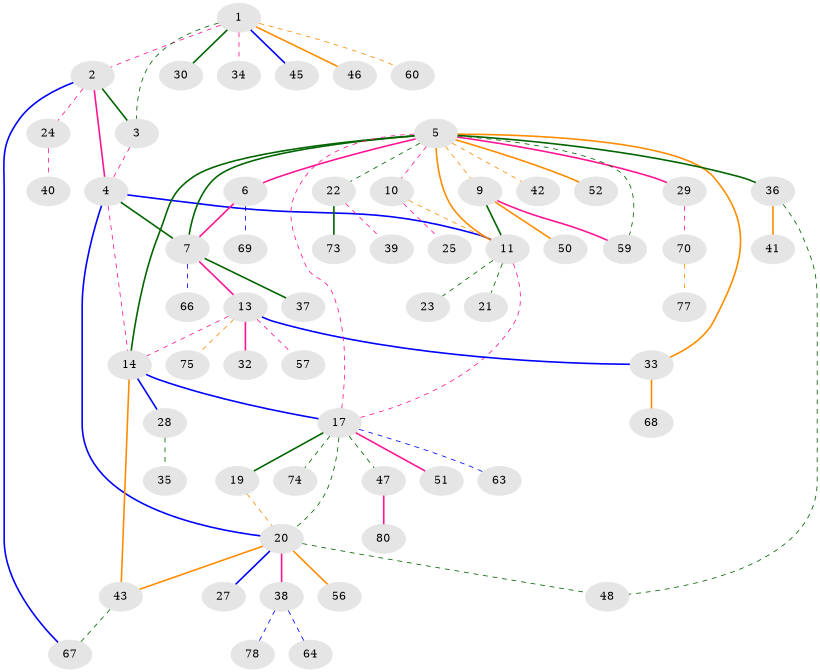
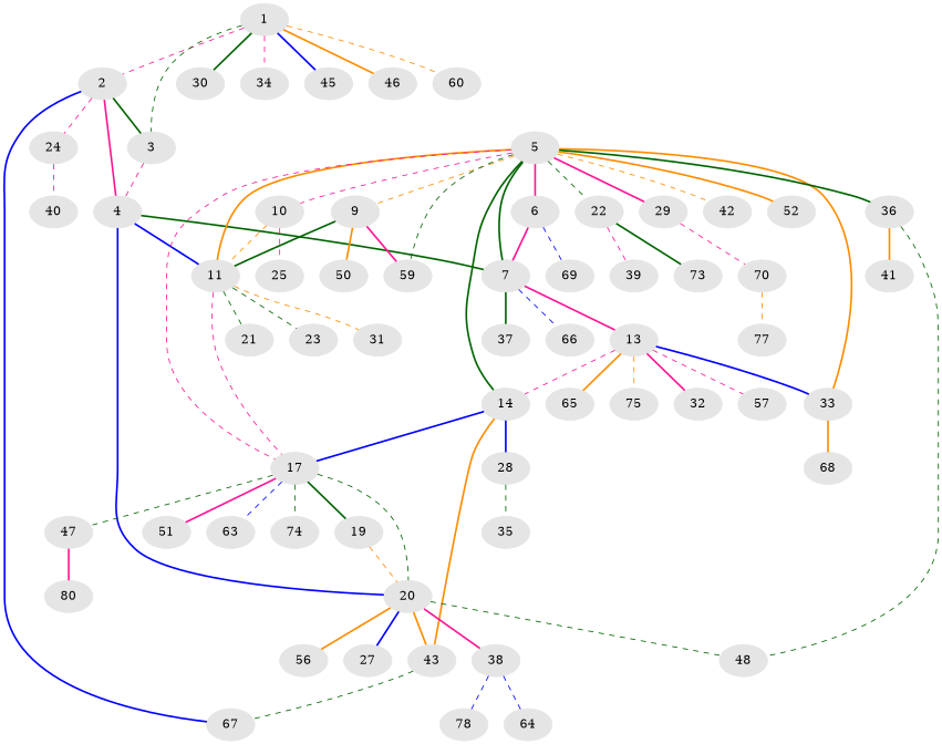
  graph {
    node [color=gray90 style=filled]
    edge [color=deeppink style=dashed]
    1 [super="+62"]
    2 [super="+53"]
    3 [super="+61"]
    30 [super="+72"]
    34
    45
    46
    60
    4
    24 [super="+76"]
    67
    7 [super="+54"]
    11 [super="+49"]
    14 [super="+15"]
    20 [super="+26"]
    40
    13 [super="+16"]
    37
    66
    17 [super="+18"]
    21
    23
+   31
    28 [super="+79"]
    43
    27
    38 [super="+44"]
    48
    56
    5 [super="+12"]
    6 [super="+8"]
    9 [super="+55"]
    10
    22 [super="+71"]
    29
    33
    36 [super="+58"]
    42
    52
    59
    69
    50
    25
    19
    47
    51
    63
    74
    39
    73
    70
    68
    41
    32
    57
+   65
    75
    35
    80
    64
    78
    77
    1 -- 2
    1 -- 3 [color=darkgreen]
    1 -- 30 [color=darkgreen style=bold]
    1 -- 34
    1 -- 45 [color=blue style=bold]
    1 -- 46 [color=darkorange style=bold]
    1 -- 60 [color=darkorange]
    2 -- 3 [color=darkgreen style=bold]
    2 -- 4 [style=bold]
    2 -- 24
    2 -- 67 [color=blue style=bold]
    3 -- 4
    4 -- 7 [color=darkgreen style=bold]
    4 -- 11 [color=blue style=bold]
-   4 -- 14
    4 -- 20 [color=blue style=bold]
    24 -- 40
    7 -- 13 [style=bold]
    7 -- 37 [color=darkgreen style=bold]
    7 -- 66 [color=blue]
    11 -- 17
    11 -- 21 [color=darkgreen]
    11 -- 23 [color=darkgreen]
+   11 -- 31 [color=darkorange]
    14 -- 17 [color=blue style=bold]
    14 -- 28 [color=blue style=bold]
    14 -- 43 [color=darkorange style=bold]
    20 -- 43 [color=darkorange style=bold]
    20 -- 27 [color=blue style=bold]
    20 -- 38 [style=bold]
    20 -- 48 [color=darkgreen]
    20 -- 56 [color=darkorange style=bold]
    13 -- 14 [weight=4]
    13 -- 33 [color=blue style=bold]
    13 -- 32 [style=bold]
    13 -- 57
+   13 -- 65 [color=darkorange style=bold]
    13 -- 75 [color=darkorange]
    17 -- 20 [color=darkgreen weight=2]
    17 -- 19 [color=darkgreen style=bold weight=2]
    17 -- 47 [color=darkgreen]
    17 -- 51 [style=bold]
    17 -- 63 [color=blue]
    17 -- 74 [color=darkgreen]
    28 -- 35 [color=darkgreen]
    43 -- 67 [color=darkgreen]
    38 -- 64 [color=blue]
    38 -- 78 [color=blue]
    5 -- 7 [color=darkgreen style=bold]
    5 -- 11 [color=darkorange style=bold]
    5 -- 14 [color=darkgreen style=bold]
    5 -- 17
    5 -- 6 [style=bold weight=2]
    5 -- 9 [color=darkorange]
    5 -- 10
    5 -- 22 [color=darkgreen]
    5 -- 29 [style=bold]
    5 -- 33 [color=darkorange style=bold]
    5 -- 36 [color=darkgreen style=bold]
    5 -- 42 [color=darkorange]
    5 -- 52 [color=darkorange style=bold]
    5 -- 59 [color=darkgreen]
    6 -- 7 [style=bold weight=2]
    6 -- 69 [color=blue]
    9 -- 11 [color=darkgreen style=bold]
    9 -- 59 [style=bold]
    9 -- 50 [color=darkorange style=bold]
    10 -- 11 [color=darkorange]
    10 -- 25
    22 -- 39
    22 -- 73 [color=darkgreen style=bold]
    29 -- 70
    33 -- 68 [color=darkorange style=bold]
    36 -- 48 [color=darkgreen]
    36 -- 41 [color=darkorange style=bold]
    19 -- 20 [color=darkorange]
    47 -- 80 [style=bold]
    70 -- 77 [color=darkorange]
  }
